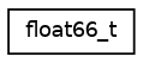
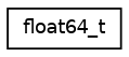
  digraph {
    rankdir=TB
-   n1 [color=black fillcolor=white fontname=Helvetica fontsize=10 height=0.2 label=float66_t shape=record style=filled width=0.4]
+   n1 [color=black fillcolor=white fontname=Helvetica fontsize=10 height=0.2 label=float64_t shape=record style=filled width=0.4]
  }
